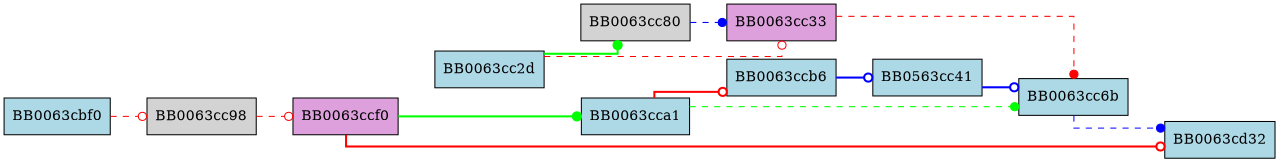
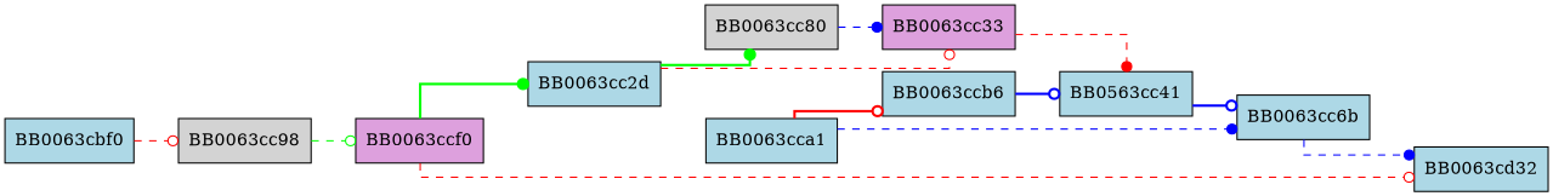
  digraph {
    rankdir=LR
    splines=ortho
    node [fillcolor=lightblue shape=box style=filled]
    edge [arrowhead=odot color=red style=dashed]
    BB0063cc98 [fillcolor=lightgrey]
    BB0063cbf0
    BB0063ccf0 [fillcolor=plum]
    BB0063cc80 [fillcolor=lightgrey]
    BB0063cc2d
    BB0063cc33 [fillcolor=plum]
    BB0063cca1
    BB0063cd32
    BB0063cc6b
    BB0063ccb6
    n11 [label=BB0563cc41]
-   BB0063cc98 -> BB0063ccf0
+   BB0063cc98 -> BB0063ccf0 [color=green]
    BB0063cbf0 -> BB0063cc98
-   BB0063ccf0 -> BB0063cca1 [arrowhead=dot color=green style=bold]
-   BB0063ccf0 -> BB0063cd32 [style=bold]
+   BB0063ccf0 -> BB0063cc2d [arrowhead=dot color=green style=bold]
+   BB0063ccf0 -> BB0063cd32
    BB0063cc80 -> BB0063cc33 [arrowhead=dot color=blue]
    BB0063cc2d -> BB0063cc80 [arrowhead=dot color=green style=bold]
    BB0063cc2d -> BB0063cc33
-   BB0063cc33 -> BB0063cc6b [arrowhead=dot]
-   BB0063cca1 -> BB0063cc6b [arrowhead=dot color=green]
+   BB0063cc33 -> n11 [arrowhead=dot]
+   BB0063cca1 -> BB0063cc6b [arrowhead=dot color=blue]
    BB0063cca1 -> BB0063ccb6 [style=bold]
    BB0063cc6b -> BB0063cd32 [arrowhead=dot color=blue]
    BB0063ccb6 -> n11 [color=blue style=bold]
    n11 -> BB0063cc6b [color=blue style=bold]
  }
